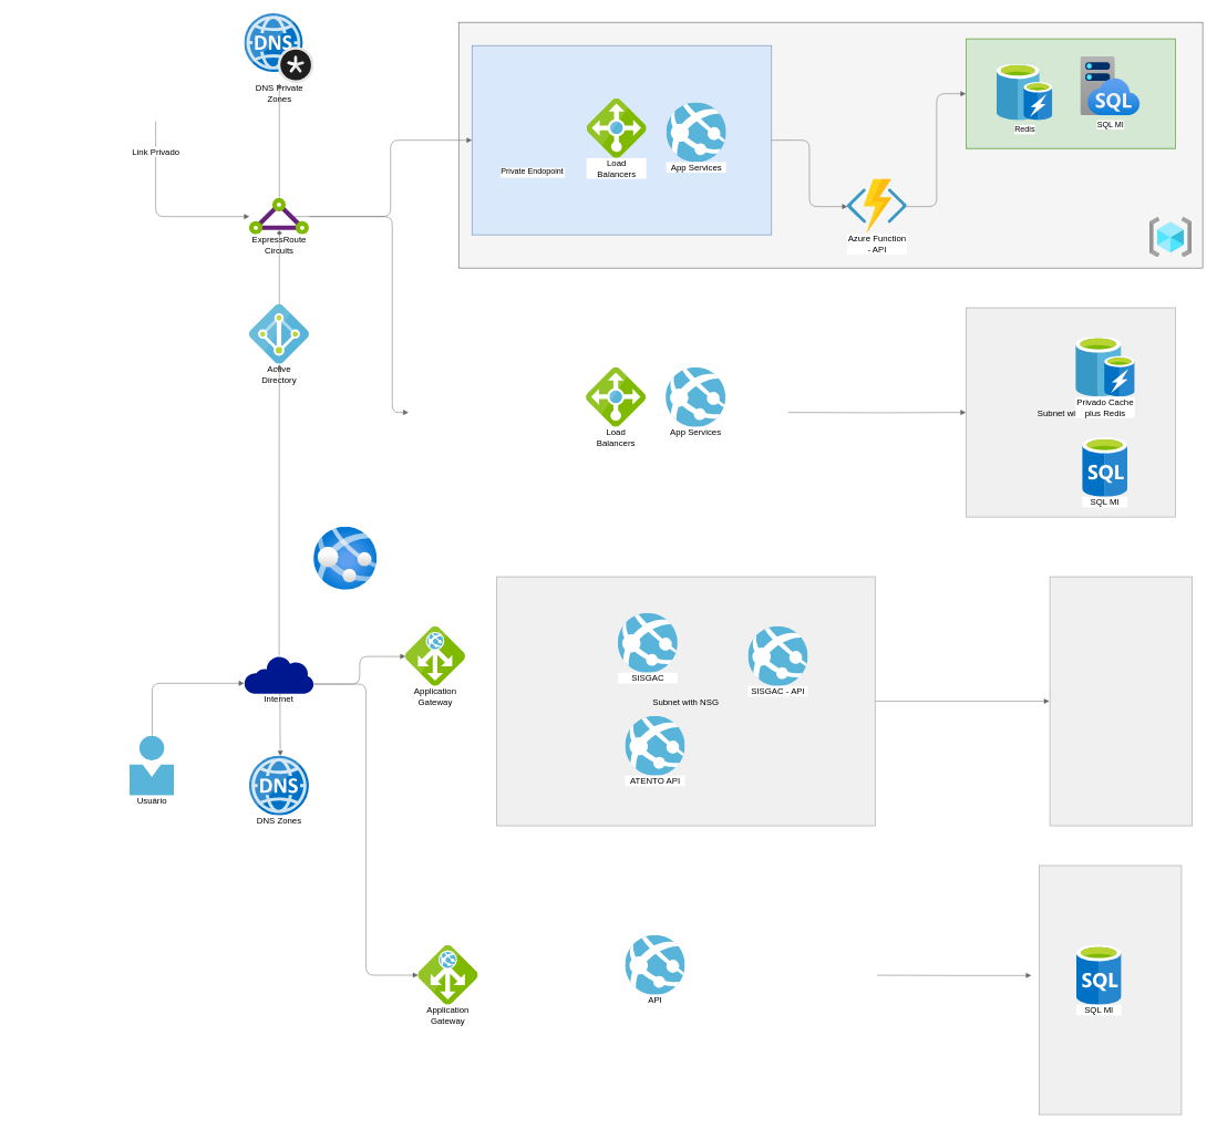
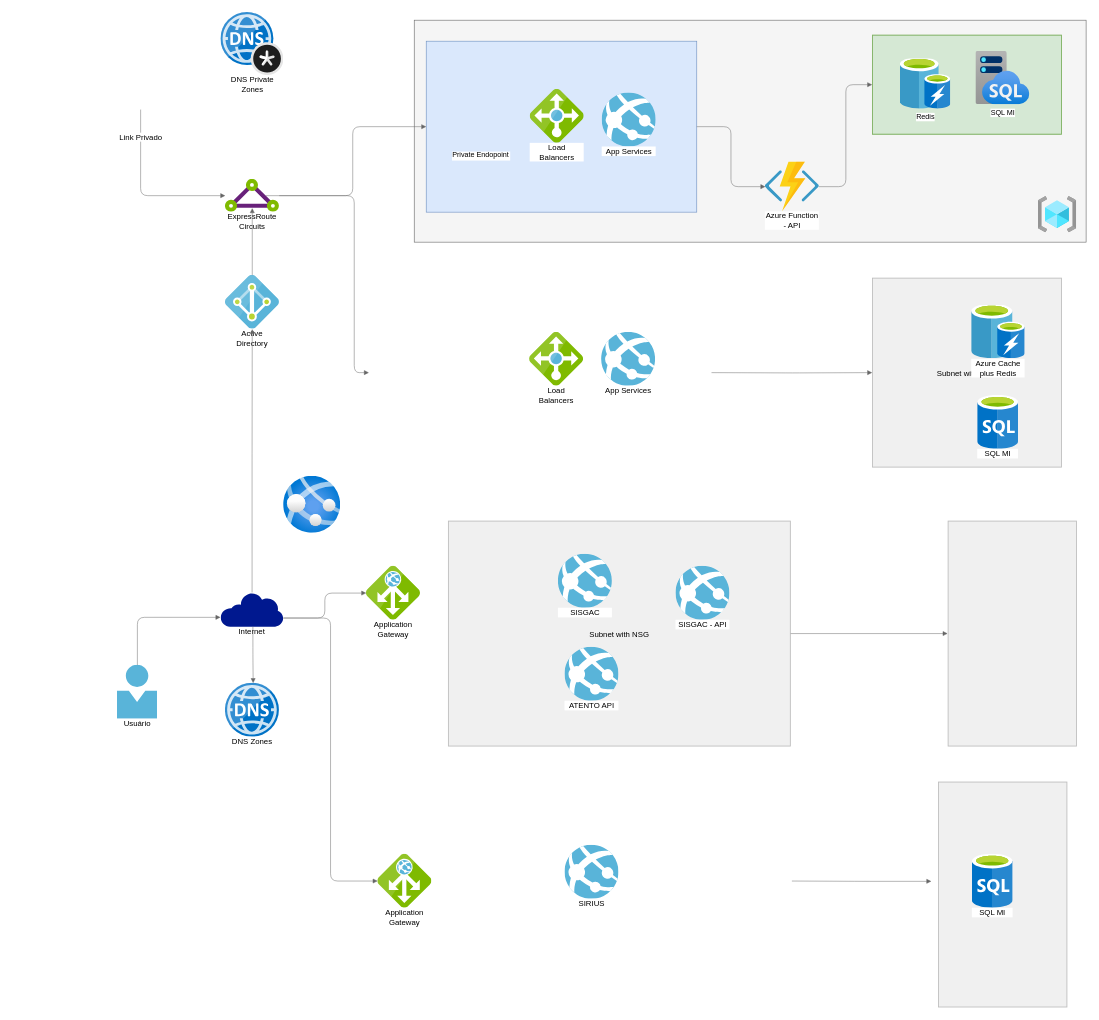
  <mxCell id="0" />
  <mxCell id="1" parent="0" />
  <mxCell id="2" value="" style="rounded=0;whiteSpace=wrap;html=1;fillColor=#f5f5f5;strokeColor=#666666;fontColor=#333333;" vertex="1" parent="1"><mxGeometry x="690" y="33" width="1120" height="370" as="geometry" /></mxCell>
  <mxCell id="3" value="" style="rounded=0;whiteSpace=wrap;html=1;fillColor=#dae8fc;strokeColor=#6c8ebf;" vertex="1" parent="1"><mxGeometry x="710" y="68" width="451" height="285" as="geometry" /></mxCell>
  <mxCell id="4" value="" style="html=1;overflow=block;blockSpacing=1;whiteSpace=wrap;whiteSpace=wrap;fontSize=13;spacing=0;strokeColor=#bfbfbf;strokeOpacity=100;fillOpacity=100;fillColor=#f0f0f0;strokeWidth=1.5;" vertex="1" parent="1"><mxGeometry x="1564" y="1303" width="214" height="375" as="geometry" /></mxCell>
  <mxCell id="5" value="ExpressRoute Circuits" style="html=1;overflow=block;blockSpacing=1;whiteSpace=wrap;aspect=fixed;html=1;points=[];align=center;verticalAlign=top;image;image=img/lib/mscae/Express_Route.svg;whiteSpace=wrap;fontSize=13;spacing=0;strokeOpacity=100;fillColor=#68217a;strokeWidth=1.5;" vertex="1" parent="1"><mxGeometry x="375" y="298" width="90" height="55" as="geometry" /></mxCell>
  <mxCell id="6" value="" style="html=1;overflow=block;blockSpacing=1;whiteSpace=wrap;shape=image;whiteSpace=wrap;fontSize=13;spacing=3.8;strokeColor=none;strokeOpacity=100;strokeWidth=0;image=https://images.lucid.app/images/b8b497b7-2d40-4230-9ea2-1f322d1f7a69/content;imageAspect=0;" vertex="1" parent="1"><mxGeometry x="20" y="133" width="255" height="49" as="geometry" /></mxCell>
  <mxCell id="7" value="" style="html=1;jettySize=18;whiteSpace=wrap;fontSize=13;strokeColor=#666666;strokeOpacity=100;strokeWidth=0.8;rounded=1;arcSize=24;edgeStyle=orthogonalEdgeStyle;startArrow=none;;endArrow=block;endFill=1;;exitX=0.839;exitY=1;exitPerimeter=0;entryX=0;entryY=0.5;entryPerimeter=0;" edge="1" parent="1" source="6" target="5"><mxGeometry width="100" height="100" relative="1" as="geometry"><Array as="points" /></mxGeometry></mxCell>
  <mxCell id="8" value="Link Privado" style="text;html=1;resizable=0;labelBackgroundColor=#ffffff;align=center;verticalAlign=middle;fontColor=#000000;;fontSize=13;" vertex="1" parent="7"><mxGeometry x="-0.147" relative="1" as="geometry"><mxPoint y="-75" as="offset" /></mxGeometry></mxCell>
  <mxCell id="9" value="Active Directory" style="html=1;overflow=block;blockSpacing=1;whiteSpace=wrap;aspect=fixed;html=1;points=[];align=center;verticalAlign=top;image;image=img/lib/mscae/Active_Directory.svg;whiteSpace=wrap;fontSize=13;spacing=0;strokeOpacity=100;fillColor=#59B4D9;strokeWidth=1.5;" vertex="1" parent="1"><mxGeometry x="375" y="458" width="90" height="90" as="geometry" /></mxCell>
- <mxCell id="10" value="" style="html=1;jettySize=18;whiteSpace=wrap;fontSize=13;strokeColor=#666666;strokeOpacity=100;strokeWidth=0.8;rounded=1;arcSize=24;edgeStyle=orthogonalEdgeStyle;startArrow=none;endArrow=diamond;endFill=1;exitX=0.5;exitY=0;exitPerimeter=0;entryX=0.5;entryY=0.879;entryPerimeter=0;" edge="1" parent="1" source="9" target="5"><mxGeometry width="100" height="100" relative="1" as="geometry"><Array as="points" /></mxGeometry></mxCell>
+ <mxCell id="10" value="" style="html=1;jettySize=18;whiteSpace=wrap;fontSize=13;strokeColor=#666666;strokeOpacity=100;strokeWidth=0.8;rounded=1;arcSize=24;edgeStyle=orthogonalEdgeStyle;startArrow=none;;endArrow=block;endFill=1;;exitX=0.5;exitY=0;exitPerimeter=0;entryX=0.5;entryY=0.879;entryPerimeter=0;" edge="1" parent="1" source="9" target="5"><mxGeometry width="100" height="100" relative="1" as="geometry"><Array as="points" /></mxGeometry></mxCell>
  <mxCell id="11" value="DNS Private Zones" style="html=1;overflow=block;blockSpacing=1;whiteSpace=wrap;aspect=fixed;html=1;points=[];align=center;verticalAlign=top;image;image=img/lib/mscae/DNS_Private_Zones.svg;whiteSpace=wrap;fontSize=13;spacing=0;strokeOpacity=100;fillColor=#0072C6;strokeWidth=1.5;" vertex="1" parent="1"><mxGeometry x="367.5" y="20" width="105" height="105" as="geometry" /></mxCell>
- <mxCell id="12" value="" style="html=1;jettySize=18;whiteSpace=wrap;fontSize=13;strokeColor=#666666;strokeOpacity=100;strokeWidth=0.8;rounded=1;arcSize=24;edgeStyle=orthogonalEdgeStyle;startArrow=none;;endArrow=block;endFill=1;;exitX=0.5;exitY=0;exitPerimeter=0;entryX=0.5;entryY=1;entryPerimeter=0;" edge="1" parent="1" source="5" target="11"><mxGeometry width="100" height="100" relative="1" as="geometry"><Array as="points" /></mxGeometry></mxCell>
  <mxCell id="13" value="" style="html=1;jettySize=18;whiteSpace=wrap;fontSize=13;strokeColor=#666666;strokeOpacity=100;strokeWidth=0.8;rounded=1;arcSize=24;edgeStyle=orthogonalEdgeStyle;startArrow=none;;endArrow=block;endFill=1;;exitX=1;exitY=0.5;exitPerimeter=0;entryX=0;entryY=0.5;entryDx=0;entryDy=0;" edge="1" parent="1" source="5" target="3"><mxGeometry width="100" height="100" relative="1" as="geometry"><Array as="points" /><mxPoint x="615.43" y="215.5" as="targetPoint" /></mxGeometry></mxCell>
  <mxCell id="14" value="Load Balancers" style="html=1;overflow=block;blockSpacing=1;whiteSpace=wrap;aspect=fixed;html=1;points=[];align=center;verticalAlign=top;image;image=img/lib/mscae/Load_Balancer_feature.svg;whiteSpace=wrap;fontSize=13;spacing=0;strokeOpacity=100;fillColor=#7FBA00;strokeWidth=1.5;" vertex="1" parent="1"><mxGeometry x="883" y="148" width="90" height="90" as="geometry" /></mxCell>
  <mxCell id="15" value="App Services" style="html=1;overflow=block;blockSpacing=1;whiteSpace=wrap;aspect=fixed;html=1;points=[];align=center;verticalAlign=top;image;image=img/lib/mscae/App_Services.svg;whiteSpace=wrap;fontSize=13;spacing=0;strokeOpacity=100;fillColor=#59b4d9;strokeWidth=1.5;" vertex="1" parent="1"><mxGeometry x="1003" y="154" width="90" height="90" as="geometry" /></mxCell>
  <mxCell id="16" value="" style="html=1;jettySize=18;whiteSpace=wrap;fontSize=13;strokeColor=#666666;strokeOpacity=100;strokeWidth=0.8;rounded=1;arcSize=24;edgeStyle=orthogonalEdgeStyle;startArrow=none;;endArrow=block;endFill=1;;exitX=0.996;exitY=0.5;exitPerimeter=0;entryX=-0.002;entryY=0.5;entryPerimeter=0;" edge="1" parent="1" source="20" target="19"><mxGeometry width="100" height="100" relative="1" as="geometry"><Array as="points" /></mxGeometry></mxCell>
  <mxCell id="17" value="" style="html=1;jettySize=18;whiteSpace=wrap;fontSize=13;strokeColor=#666666;strokeOpacity=100;strokeWidth=0.8;rounded=1;arcSize=24;edgeStyle=orthogonalEdgeStyle;startArrow=none;;endArrow=block;endFill=1;;entryX=0.004;entryY=0.5;entryPerimeter=0;" edge="1" parent="1" source="3" target="20"><mxGeometry width="100" height="100" relative="1" as="geometry"><Array as="points" /><mxPoint x="1186.57" y="215.5" as="sourcePoint" /></mxGeometry></mxCell>
  <mxCell id="18" value="" style="group;dropTarget=0;fillColor=#d5e8d4;strokeColor=#82b366;" vertex="1" parent="1"><mxGeometry x="1454" y="58" width="315" height="165" as="geometry" /></mxCell>
  <mxCell id="19" value="" style="html=1;overflow=block;blockSpacing=1;whiteSpace=wrap;whiteSpace=wrap;fontSize=13;spacing=0;strokeColor=#82b366;strokeOpacity=100;fillOpacity=100;fillColor=#d5e8d4;strokeWidth=1.5;" vertex="1" parent="18"><mxGeometry width="315" height="165" as="geometry" /></mxCell>
  <mxCell id="20" value="Azure Function - API" style="html=1;overflow=block;blockSpacing=1;whiteSpace=wrap;aspect=fixed;html=1;points=[];align=center;verticalAlign=top;image;image=img/lib/mscae/Functions.svg;whiteSpace=wrap;fontSize=13;spacing=0;strokeOpacity=100;fillColor=#FCD116;strokeWidth=1.5;" vertex="1" parent="1"><mxGeometry x="1275" y="269" width="90" height="83" as="geometry" /></mxCell>
  <mxCell id="21" value="" style="group;dropTarget=0;" vertex="1" parent="1"><mxGeometry x="1454" y="463" width="315" height="315" as="geometry" /></mxCell>
  <mxCell id="22" value="Subnet with NSG" style="html=1;overflow=block;blockSpacing=1;whiteSpace=wrap;whiteSpace=wrap;fontSize=13;spacing=0;strokeColor=#bfbfbf;strokeOpacity=100;fillOpacity=100;fillColor=#f0f0f0;strokeWidth=1.5;" vertex="1" parent="21"><mxGeometry width="315" height="315" as="geometry" /></mxCell>
- <mxCell id="23" value="Privado Cache plus Redis" style="html=1;overflow=block;blockSpacing=1;whiteSpace=wrap;aspect=fixed;html=1;points=[];align=center;verticalAlign=top;image;image=img/lib/mscae/Cache_including_Redis.svg;whiteSpace=wrap;fontSize=13;spacing=0;strokeOpacity=100;fillColor=#59B4D9;strokeWidth=1.5;" vertex="1" parent="21"><mxGeometry x="165" y="45" width="89" height="90" as="geometry" /></mxCell>
+ <mxCell id="23" value="Azure Cache plus Redis" style="html=1;overflow=block;blockSpacing=1;whiteSpace=wrap;aspect=fixed;html=1;points=[];align=center;verticalAlign=top;image;image=img/lib/mscae/Cache_including_Redis.svg;whiteSpace=wrap;fontSize=13;spacing=0;strokeOpacity=100;fillColor=#59B4D9;strokeWidth=1.5;" vertex="1" parent="21"><mxGeometry x="165" y="45" width="89" height="90" as="geometry" /></mxCell>
  <mxCell id="24" value="SQL MI" style="html=1;overflow=block;blockSpacing=1;whiteSpace=wrap;aspect=fixed;html=1;points=[];align=center;verticalAlign=top;image;image=img/lib/mscae/SQL_Database_generic.svg;whiteSpace=wrap;fontSize=13;spacing=0;strokeOpacity=100;fillColor=#0072c6;strokeWidth=1.5;" vertex="1" parent="21"><mxGeometry x="175" y="195" width="68" height="90" as="geometry" /></mxCell>
  <mxCell id="25" value="" style="html=1;jettySize=18;whiteSpace=wrap;fontSize=13;strokeColor=#666666;strokeOpacity=100;strokeWidth=0.8;rounded=1;arcSize=24;edgeStyle=orthogonalEdgeStyle;startArrow=none;;endArrow=block;endFill=1;;exitX=0.751;exitY=0.5;exitPerimeter=0;entryX=-0.001;entryY=0.5;entryPerimeter=0;" edge="1" parent="1" source="5"><mxGeometry width="100" height="100" relative="1" as="geometry"><Array as="points"><mxPoint x="590" y="326" /><mxPoint x="590" y="621" /></Array><mxPoint x="614.43" y="620.5" as="targetPoint" /></mxGeometry></mxCell>
  <mxCell id="26" value="" style="group;dropTarget=0;" vertex="1" parent="1"><mxGeometry x="600" y="418" width="1184" height="375" as="geometry" /></mxCell>
  <mxCell id="27" value="Load Balancers" style="html=1;overflow=block;blockSpacing=1;whiteSpace=wrap;aspect=fixed;html=1;points=[];align=center;verticalAlign=top;image;image=img/lib/mscae/Load_Balancer_feature.svg;whiteSpace=wrap;fontSize=13;spacing=0;strokeOpacity=100;fillColor=#7FBA00;strokeWidth=1.5;" vertex="1" parent="26"><mxGeometry x="282" y="135" width="90" height="90" as="geometry" /></mxCell>
  <mxCell id="28" value="App Services" style="html=1;overflow=block;blockSpacing=1;whiteSpace=wrap;aspect=fixed;html=1;points=[];align=center;verticalAlign=top;image;image=img/lib/mscae/App_Services.svg;whiteSpace=wrap;fontSize=13;spacing=0;strokeOpacity=100;fillColor=#59b4d9;strokeWidth=1.5;" vertex="1" parent="26"><mxGeometry x="402" y="135" width="90" height="90" as="geometry" /></mxCell>
  <mxCell id="29" value="Usuário" style="html=1;overflow=block;blockSpacing=1;whiteSpace=wrap;aspect=fixed;html=1;points=[];align=center;verticalAlign=top;image;image=img/lib/mscae/Person.svg;whiteSpace=wrap;fontSize=13;spacing=0;strokeOpacity=100;fillColor=#59b4d9;strokeWidth=1.5;" vertex="1" parent="1"><mxGeometry x="195" y="1108" width="67" height="90" as="geometry" /></mxCell>
  <mxCell id="30" value="DNS Zones" style="html=1;overflow=block;blockSpacing=1;whiteSpace=wrap;aspect=fixed;html=1;points=[];align=center;verticalAlign=top;image;image=img/lib/mscae/DNS.svg;whiteSpace=wrap;fontSize=13;spacing=0;strokeOpacity=100;fillColor=#0072C6;strokeWidth=1.5;" vertex="1" parent="1"><mxGeometry x="375" y="1138" width="90" height="90" as="geometry" /></mxCell>
  <mxCell id="31" value="Internet" style="html=1;overflow=block;blockSpacing=1;whiteSpace=wrap;verticalLabelPosition=bottom;verticalAlign=top;strokeColor=none;shape=mxgraph.mscae.enterprise.internet;whiteSpace=wrap;fontSize=13;spacing=0;strokeOpacity=100;fillColor=#00188f;strokeWidth=1.5;" vertex="1" parent="1"><mxGeometry x="367" y="987" width="105" height="57" as="geometry" /></mxCell>
  <mxCell id="32" value="" style="html=1;jettySize=18;whiteSpace=wrap;fontSize=13;strokeColor=#666666;strokeOpacity=100;strokeWidth=0.8;rounded=1;arcSize=24;edgeStyle=orthogonalEdgeStyle;startArrow=none;;endArrow=block;endFill=1;;exitX=0.515;exitY=1;exitPerimeter=0;entryX=0.517;entryY=0.001;entryPerimeter=0;" edge="1" parent="1" source="31" target="30"><mxGeometry width="100" height="100" relative="1" as="geometry"><Array as="points" /></mxGeometry></mxCell>
  <mxCell id="33" value="" style="html=1;jettySize=18;whiteSpace=wrap;fontSize=13;strokeColor=#666666;strokeOpacity=100;strokeWidth=0.8;rounded=1;arcSize=24;edgeStyle=orthogonalEdgeStyle;startArrow=none;;endArrow=block;endFill=1;;exitX=0.5;exitY=0;exitPerimeter=0;entryX=0;entryY=0.727;entryPerimeter=0;" edge="1" parent="1" source="29" target="31"><mxGeometry width="100" height="100" relative="1" as="geometry"><Array as="points" /></mxGeometry></mxCell>
  <mxCell id="34" value="" style="html=1;jettySize=18;whiteSpace=wrap;fontSize=13;strokeColor=#666666;strokeOpacity=100;strokeWidth=0.8;rounded=1;arcSize=24;edgeStyle=orthogonalEdgeStyle;startArrow=none;;endArrow=block;endFill=1;;exitX=0.502;exitY=0;exitPerimeter=0;entryX=0.5;entryY=1;entryPerimeter=0;" edge="1" parent="1" source="31" target="9"><mxGeometry width="100" height="100" relative="1" as="geometry"><Array as="points" /></mxGeometry></mxCell>
  <mxCell id="35" value="Subnet with NSG" style="html=1;overflow=block;blockSpacing=1;whiteSpace=wrap;whiteSpace=wrap;fontSize=13;spacing=0;strokeColor=#bfbfbf;strokeOpacity=100;fillOpacity=100;fillColor=#f0f0f0;strokeWidth=1.5;" vertex="1" parent="1"><mxGeometry x="747" y="868" width="570" height="375" as="geometry" /></mxCell>
  <mxCell id="36" value="SISGAC" style="html=1;overflow=block;blockSpacing=1;whiteSpace=wrap;aspect=fixed;html=1;points=[];align=center;verticalAlign=top;image;image=img/lib/mscae/App_Services.svg;whiteSpace=wrap;fontSize=13;spacing=0;strokeOpacity=100;fillColor=#59b4d9;strokeWidth=1.5;" vertex="1" parent="1"><mxGeometry x="930" y="923" width="90" height="90" as="geometry" /></mxCell>
  <mxCell id="37" value="" style="html=1;jettySize=18;whiteSpace=wrap;fontSize=13;strokeColor=#666666;strokeOpacity=100;strokeWidth=0.8;rounded=1;arcSize=24;edgeStyle=orthogonalEdgeStyle;startArrow=none;;endArrow=block;endFill=1;;exitX=1.001;exitY=0.5;exitPerimeter=0;entryX=-0.004;entryY=0.5;entryPerimeter=0;" edge="1" parent="1" source="35" target="41"><mxGeometry width="100" height="100" relative="1" as="geometry"><Array as="points" /></mxGeometry></mxCell>
  <mxCell id="38" value="Application Gateway" style="html=1;overflow=block;blockSpacing=1;whiteSpace=wrap;aspect=fixed;html=1;points=[];align=center;verticalAlign=top;image;image=img/lib/mscae/Application_Gateway.svg;whiteSpace=wrap;fontSize=13;spacing=0;strokeOpacity=100;fillColor=#7FBA00;strokeWidth=1.5;" vertex="1" parent="1"><mxGeometry x="610" y="943" width="90" height="90" as="geometry" /></mxCell>
  <mxCell id="39" value="SISGAC - API" style="html=1;overflow=block;blockSpacing=1;whiteSpace=wrap;aspect=fixed;html=1;points=[];align=center;verticalAlign=top;image;image=img/lib/mscae/App_Services.svg;whiteSpace=wrap;fontSize=13;spacing=0;strokeOpacity=100;fillColor=#59b4d9;strokeWidth=1.5;" vertex="1" parent="1"><mxGeometry x="1126" y="943" width="90" height="90" as="geometry" /></mxCell>
  <mxCell id="40" value="ATENTO API" style="html=1;overflow=block;blockSpacing=1;whiteSpace=wrap;aspect=fixed;html=1;points=[];align=center;verticalAlign=top;image;image=img/lib/mscae/App_Services.svg;whiteSpace=wrap;fontSize=13;spacing=0;strokeOpacity=100;fillColor=#59b4d9;strokeWidth=1.5;" vertex="1" parent="1"><mxGeometry x="941" y="1078" width="90" height="90" as="geometry" /></mxCell>
  <mxCell id="41" value="" style="html=1;overflow=block;blockSpacing=1;whiteSpace=wrap;whiteSpace=wrap;fontSize=13;spacing=0;strokeColor=#bfbfbf;strokeOpacity=100;fillOpacity=100;fillColor=#f0f0f0;strokeWidth=1.5;" vertex="1" parent="1"><mxGeometry x="1580" y="868" width="214" height="375" as="geometry" /></mxCell>
  <mxCell id="42" value="" style="html=1;jettySize=18;whiteSpace=wrap;fontSize=13;strokeColor=#666666;strokeOpacity=100;strokeWidth=0.8;rounded=1;arcSize=24;edgeStyle=orthogonalEdgeStyle;startArrow=none;;endArrow=block;endFill=1;;exitX=1;exitY=0.747;exitPerimeter=0;entryX=0;entryY=0.5;entryPerimeter=0;" edge="1" parent="1" source="31" target="38"><mxGeometry width="100" height="100" relative="1" as="geometry"><Array as="points" /></mxGeometry></mxCell>
  <mxCell id="43" value="Application Gateway" style="html=1;overflow=block;blockSpacing=1;whiteSpace=wrap;aspect=fixed;html=1;points=[];align=center;verticalAlign=top;image;image=img/lib/mscae/Application_Gateway.svg;whiteSpace=wrap;fontSize=13;spacing=0;strokeOpacity=100;fillColor=#7FBA00;strokeWidth=1.5;" vertex="1" parent="1"><mxGeometry x="629" y="1423" width="90" height="90" as="geometry" /></mxCell>
  <mxCell id="44" value="" style="html=1;jettySize=18;whiteSpace=wrap;fontSize=13;strokeColor=#666666;strokeOpacity=100;strokeWidth=0.8;rounded=1;arcSize=24;edgeStyle=orthogonalEdgeStyle;startArrow=none;;endArrow=block;endFill=1;;exitX=1;exitY=0.747;exitPerimeter=0;entryX=0;entryY=0.5;entryPerimeter=0;" edge="1" parent="1" source="31" target="43"><mxGeometry width="100" height="100" relative="1" as="geometry"><Array as="points" /></mxGeometry></mxCell>
- <mxCell id="45" value="API" style="html=1;overflow=block;blockSpacing=1;whiteSpace=wrap;aspect=fixed;html=1;points=[];align=center;verticalAlign=top;image;image=img/lib/mscae/App_Services.svg;whiteSpace=wrap;fontSize=13;spacing=0;strokeOpacity=100;fillColor=#59b4d9;strokeWidth=1.5;" vertex="1" parent="1"><mxGeometry x="941" y="1408" width="90" height="90" as="geometry" /></mxCell>
+ <mxCell id="45" value="SIRIUS" style="html=1;overflow=block;blockSpacing=1;whiteSpace=wrap;aspect=fixed;html=1;points=[];align=center;verticalAlign=top;image;image=img/lib/mscae/App_Services.svg;whiteSpace=wrap;fontSize=13;spacing=0;strokeOpacity=100;fillColor=#59b4d9;strokeWidth=1.5;" vertex="1" parent="1"><mxGeometry x="941" y="1408" width="90" height="90" as="geometry" /></mxCell>
  <mxCell id="46" value="" style="html=1;jettySize=18;whiteSpace=wrap;fontSize=13;strokeColor=#666666;strokeOpacity=100;strokeWidth=0.8;rounded=1;arcSize=24;edgeStyle=orthogonalEdgeStyle;startArrow=none;;endArrow=block;endFill=1;;exitX=1.001;exitY=0.5;exitPerimeter=0;entryX=0;entryY=0.5;entryPerimeter=0;" edge="1" parent="1"><mxGeometry width="100" height="100" relative="1" as="geometry"><Array as="points" /><mxPoint x="1319.57" y="1468" as="sourcePoint" /><mxPoint x="1552" y="1468.5" as="targetPoint" /></mxGeometry></mxCell>
  <mxCell id="47" value="SQL MI" style="html=1;overflow=block;blockSpacing=1;whiteSpace=wrap;aspect=fixed;html=1;points=[];align=center;verticalAlign=top;image;image=img/lib/mscae/SQL_Database_generic.svg;whiteSpace=wrap;fontSize=13;spacing=0;strokeOpacity=100;fillColor=#0072c6;strokeWidth=1.5;" vertex="1" parent="1"><mxGeometry x="1620" y="1423" width="68" height="90" as="geometry" /></mxCell>
  <mxCell id="48" value="" style="html=1;jettySize=18;whiteSpace=wrap;fontSize=13;strokeColor=#666666;strokeOpacity=100;strokeWidth=0.8;rounded=1;arcSize=24;edgeStyle=orthogonalEdgeStyle;startArrow=none;;endArrow=block;endFill=1;;exitX=1.001;exitY=0.5;exitPerimeter=0;entryX=-0.002;entryY=0.5;entryPerimeter=0;" edge="1" parent="1" target="22"><mxGeometry width="100" height="100" relative="1" as="geometry"><Array as="points" /><mxPoint x="1185.57" y="620.5" as="sourcePoint" /></mxGeometry></mxCell>
  <mxCell id="49" value="" style="aspect=fixed;html=1;points=[];align=center;image;fontSize=12;image=img/lib/azure2/general/Resource_Groups.svg;" vertex="1" parent="1"><mxGeometry x="1730" y="326.76" width="64" height="60.24" as="geometry" /></mxCell>
  <mxCell id="50" value="Private Endopoint" style="shape=image;verticalLabelPosition=bottom;labelBackgroundColor=#ffffff;verticalAlign=top;aspect=fixed;imageAspect=0;image=https://user-images.githubusercontent.com/37974296/113137352-59e74380-921c-11eb-97e4-bcaf90528ae7.png;" vertex="1" parent="1"><mxGeometry x="750" y="142" width="102" height="102" as="geometry" /></mxCell>
  <mxCell id="51" value="Redis" style="aspect=fixed;html=1;points=[];align=center;image;fontSize=12;image=img/lib/mscae/Cache_including_Redis.svg;" vertex="1" parent="1"><mxGeometry x="1500" y="97.31" width="84" height="84" as="geometry" /></mxCell>
  <mxCell id="52" value="SQL MI" style="aspect=fixed;html=1;points=[];align=center;image;fontSize=12;image=img/lib/azure2/databases/SQL_Managed_Instance.svg;" vertex="1" parent="1"><mxGeometry x="1626" y="85" width="90" height="88.62" as="geometry" /></mxCell>
  <mxCell id="53" value="" style="aspect=fixed;html=1;points=[];align=center;image;fontSize=12;image=img/lib/azure2/compute/App_Services.svg;" vertex="1" parent="1"><mxGeometry x="472" y="793" width="95" height="95" as="geometry" /></mxCell>
